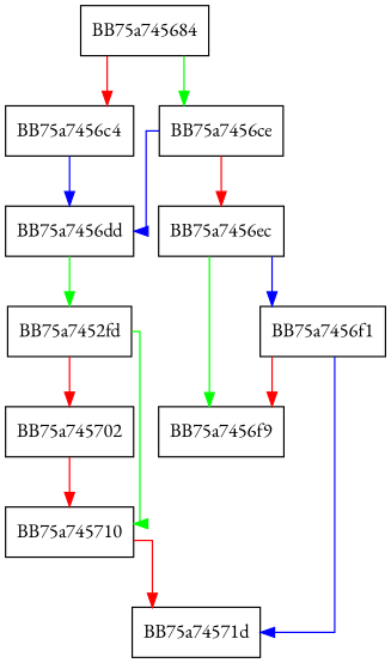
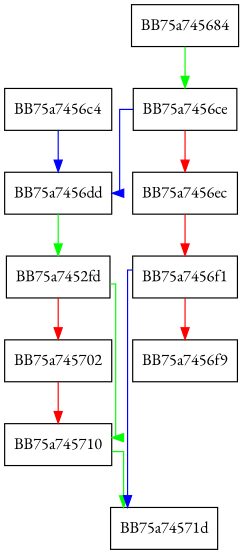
  digraph {
    fontname="EB Garamond"
    splines=ortho
    node [fontname="EB Garamond" shape=box]
    edge [color=red fontname="EB Garamond"]
    BB75a745684
    BB75a7456ce
    BB75a7456c4
    BB75a7456dd
    BB75a7456ec
    n6 [label=BB75a7452fd]
    BB75a745710
    BB75a745702
    BB75a7456f9
    BB75a7456f1
    BB75a74571d
    BB75a745684 -> BB75a7456ce [color=green]
-   BB75a745684 -> BB75a7456c4
    BB75a7456ce -> BB75a7456dd [color=blue]
    BB75a7456ce -> BB75a7456ec
    BB75a7456c4 -> BB75a7456dd [color=blue]
    BB75a7456dd -> n6 [color=green]
-   BB75a7456ec -> BB75a7456f9 [color=green]
-   BB75a7456ec -> BB75a7456f1 [color=blue]
+   BB75a7456ec -> BB75a7456f1
    n6 -> BB75a745710 [color=green]
    n6 -> BB75a745702
-   BB75a745710 -> BB75a74571d
+   BB75a745710 -> BB75a74571d [color=green]
    BB75a745702 -> BB75a745710
    BB75a7456f1 -> BB75a7456f9
    BB75a7456f1 -> BB75a74571d [color=blue]
  }
